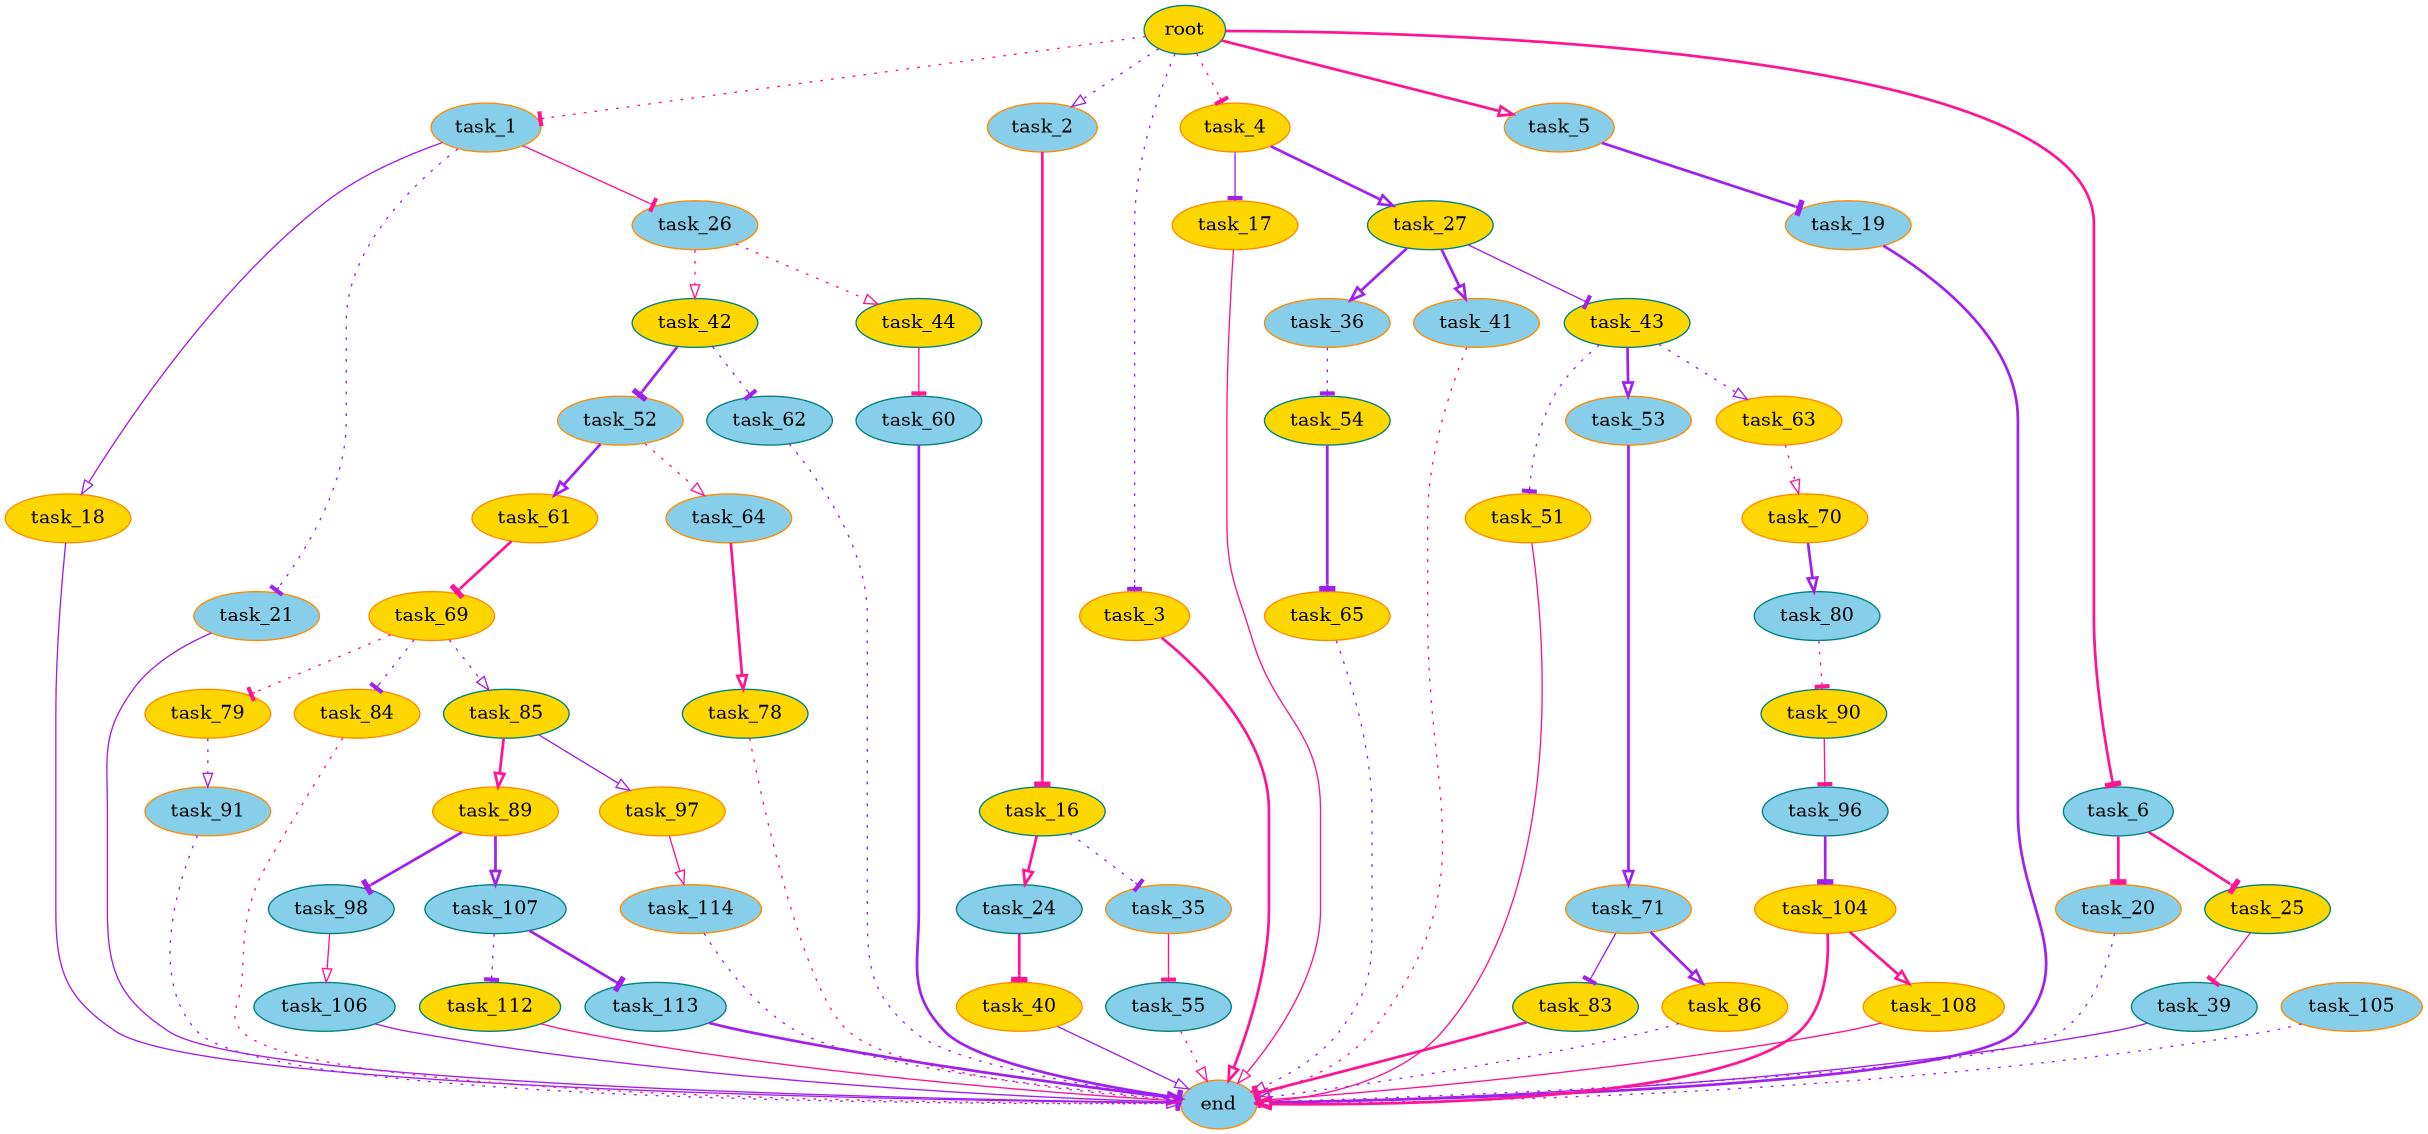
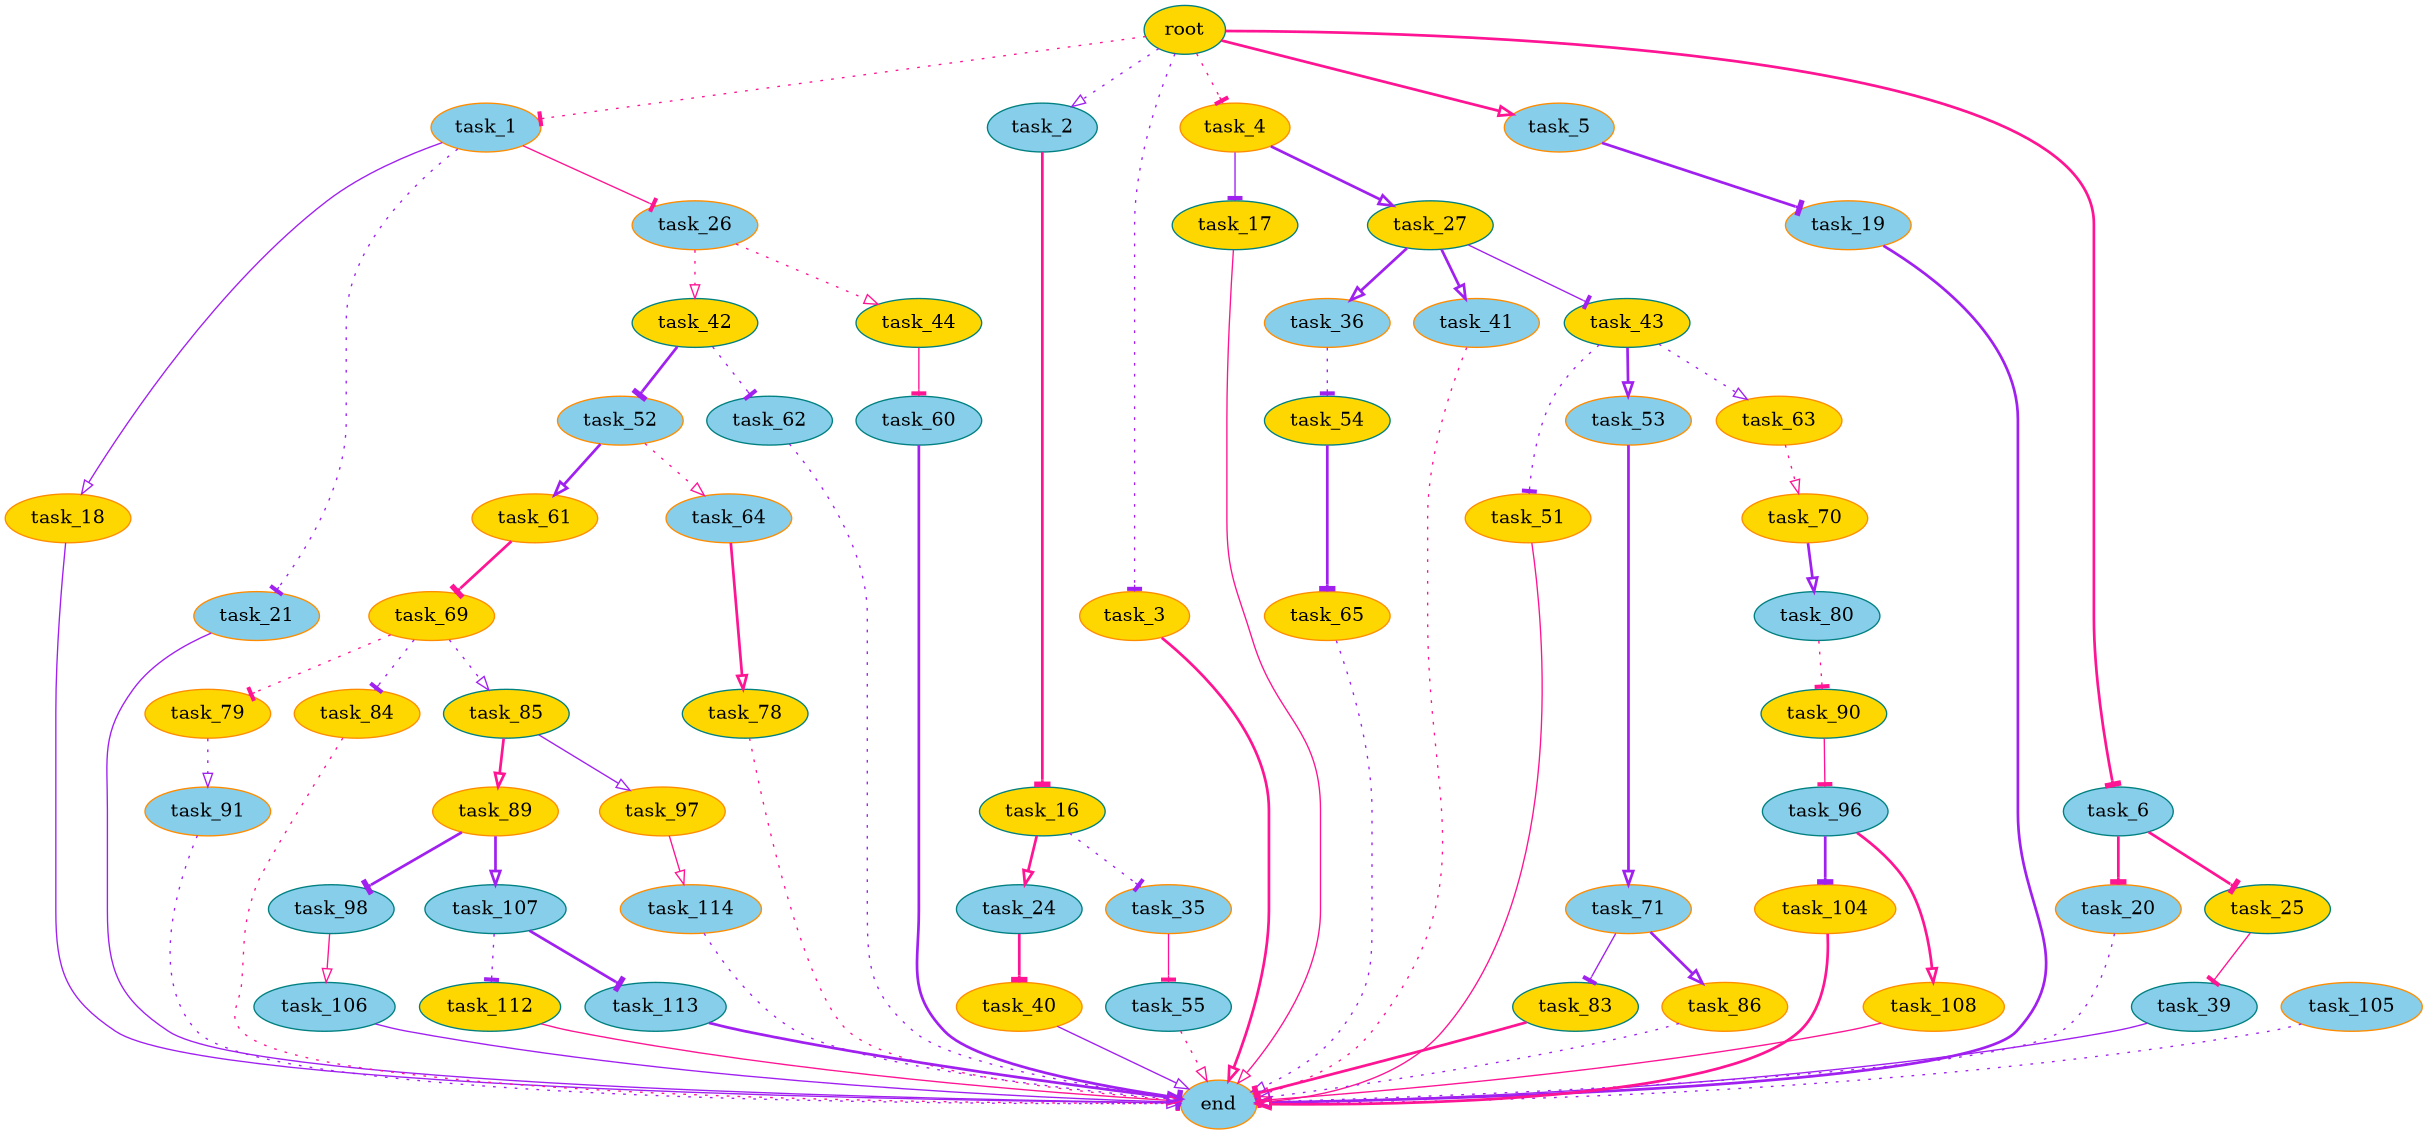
  digraph {
    node [color=darkorange fillcolor=gold style=filled]
    edge [arrowhead=onormal color=purple style=bold]
    root [color=teal]
    task_1 [fillcolor=skyblue]
-   task_2 [fillcolor=skyblue]
+   task_2 [color=teal fillcolor=skyblue]
    task_3
    task_4
    task_5 [fillcolor=skyblue]
    task_6 [color=teal fillcolor=skyblue]
    task_18
    task_21 [fillcolor=skyblue]
    task_26 [fillcolor=skyblue]
    task_16 [color=teal]
    end [fillcolor=skyblue]
-   task_17
+   task_17 [color=teal]
    task_27 [color=teal]
    task_19 [fillcolor=skyblue]
    task_20 [fillcolor=skyblue]
    task_25 [color=teal]
    task_42 [color=teal]
    task_44 [color=teal]
    task_24 [color=teal fillcolor=skyblue]
    task_35 [fillcolor=skyblue]
    task_36 [fillcolor=skyblue]
    task_41 [fillcolor=skyblue]
    task_43 [color=teal]
    task_39 [color=teal fillcolor=skyblue]
    task_40
    task_55 [color=teal fillcolor=skyblue]
    task_52 [fillcolor=skyblue]
    task_62 [color=teal fillcolor=skyblue]
    task_60 [color=teal fillcolor=skyblue]
    task_54 [color=teal]
    task_51
    task_53 [fillcolor=skyblue]
    task_63
    task_65
    task_61
    task_64 [fillcolor=skyblue]
    task_71 [fillcolor=skyblue]
    task_70
    task_69
    task_78 [color=teal]
    task_83 [color=teal]
    task_86
    task_79
    task_84
    task_85 [color=teal]
    task_80 [color=teal fillcolor=skyblue]
    task_91 [fillcolor=skyblue]
    task_89
    task_97
    task_90 [color=teal]
    task_96 [color=teal fillcolor=skyblue]
    task_98 [color=teal fillcolor=skyblue]
    task_107 [color=teal fillcolor=skyblue]
    task_114 [fillcolor=skyblue]
    task_106 [color=teal fillcolor=skyblue]
    task_105 [fillcolor=skyblue]
    task_112 [color=teal]
    task_113 [color=teal fillcolor=skyblue]
    task_104
    task_108
    root -> task_1 [arrowhead=tee color=deeppink style=dotted]
    root -> task_2 [style=dotted]
    root -> task_3 [arrowhead=tee style=dotted]
    root -> task_4 [arrowhead=tee color=deeppink style=dotted]
    root -> task_5 [color=deeppink]
    root -> task_6 [arrowhead=tee color=deeppink]
    task_1 -> task_18 [style=solid]
    task_1 -> task_21 [arrowhead=tee style=dotted]
    task_1 -> task_26 [arrowhead=tee color=deeppink style=solid]
    task_2 -> task_16 [arrowhead=tee color=deeppink]
    task_3 -> end [color=deeppink]
    task_4 -> task_17 [arrowhead=tee style=solid]
    task_4 -> task_27
    task_5 -> task_19 [arrowhead=tee]
    task_6 -> task_20 [arrowhead=tee color=deeppink]
    task_6 -> task_25 [arrowhead=tee color=deeppink]
    task_18 -> end [arrowhead=tee style=solid]
    task_21 -> end [arrowhead=tee style=solid]
    task_26 -> task_42 [color=deeppink style=dotted]
    task_26 -> task_44 [color=deeppink style=dotted]
    task_16 -> task_24 [color=deeppink]
    task_16 -> task_35 [arrowhead=tee style=dotted]
    task_17 -> end [color=deeppink style=solid]
    task_27 -> task_36
    task_27 -> task_41
    task_27 -> task_43 [arrowhead=tee style=solid]
    task_19 -> end
    task_20 -> end [style=dotted]
    task_25 -> task_39 [arrowhead=tee color=deeppink style=solid]
    task_42 -> task_52 [arrowhead=tee]
    task_42 -> task_62 [arrowhead=tee style=dotted]
    task_44 -> task_60 [arrowhead=tee color=deeppink style=solid]
    task_24 -> task_40 [arrowhead=tee color=deeppink]
    task_35 -> task_55 [arrowhead=tee color=deeppink style=solid]
    task_36 -> task_54 [arrowhead=tee style=dotted]
    task_41 -> end [color=deeppink style=dotted]
    task_43 -> task_51 [arrowhead=tee style=dotted]
    task_43 -> task_53
    task_43 -> task_63 [style=dotted]
    task_39 -> end [style=solid]
    task_40 -> end [style=solid]
    task_55 -> end [color=deeppink style=dotted]
    task_52 -> task_61
    task_52 -> task_64 [color=deeppink style=dotted]
    task_62 -> end [style=dotted]
    task_60 -> end [arrowhead=tee]
    task_54 -> task_65 [arrowhead=tee]
    task_51 -> end [color=deeppink style=solid]
    task_53 -> task_71
    task_63 -> task_70 [color=deeppink style=dotted]
    task_65 -> end [style=dotted]
    task_61 -> task_69 [arrowhead=tee color=deeppink]
    task_64 -> task_78 [color=deeppink]
    task_71 -> task_83 [arrowhead=tee style=solid]
    task_71 -> task_86
    task_70 -> task_80
    task_69 -> task_79 [arrowhead=tee color=deeppink style=dotted]
    task_69 -> task_84 [arrowhead=tee style=dotted]
    task_69 -> task_85 [style=dotted]
    task_78 -> end [color=deeppink style=dotted]
    task_83 -> end [arrowhead=tee color=deeppink]
    task_86 -> end [style=dotted]
    task_79 -> task_91 [style=dotted]
    task_84 -> end [arrowhead=tee color=deeppink style=dotted]
    task_85 -> task_89 [color=deeppink]
    task_85 -> task_97 [style=solid]
    task_80 -> task_90 [arrowhead=tee color=deeppink style=dotted]
    task_91 -> end [style=dotted]
    task_89 -> task_98 [arrowhead=tee]
    task_89 -> task_107
    task_97 -> task_114 [color=deeppink style=solid]
    task_90 -> task_96 [arrowhead=tee color=deeppink style=solid]
    task_96 -> task_104 [arrowhead=tee]
-   task_104 -> task_108 [color=deeppink]
+   task_96 -> task_108 [color=deeppink]
    task_98 -> task_106 [color=deeppink style=solid]
    task_107 -> task_112 [arrowhead=tee style=dotted]
    task_107 -> task_113 [arrowhead=tee]
    task_114 -> end [style=dotted]
    task_106 -> end [arrowhead=tee style=solid]
    task_105 -> end [style=dotted]
    task_112 -> end [color=deeppink style=solid]
    task_113 -> end
    task_104 -> end [color=deeppink]
    task_108 -> end [arrowhead=tee color=deeppink style=solid]
  }
